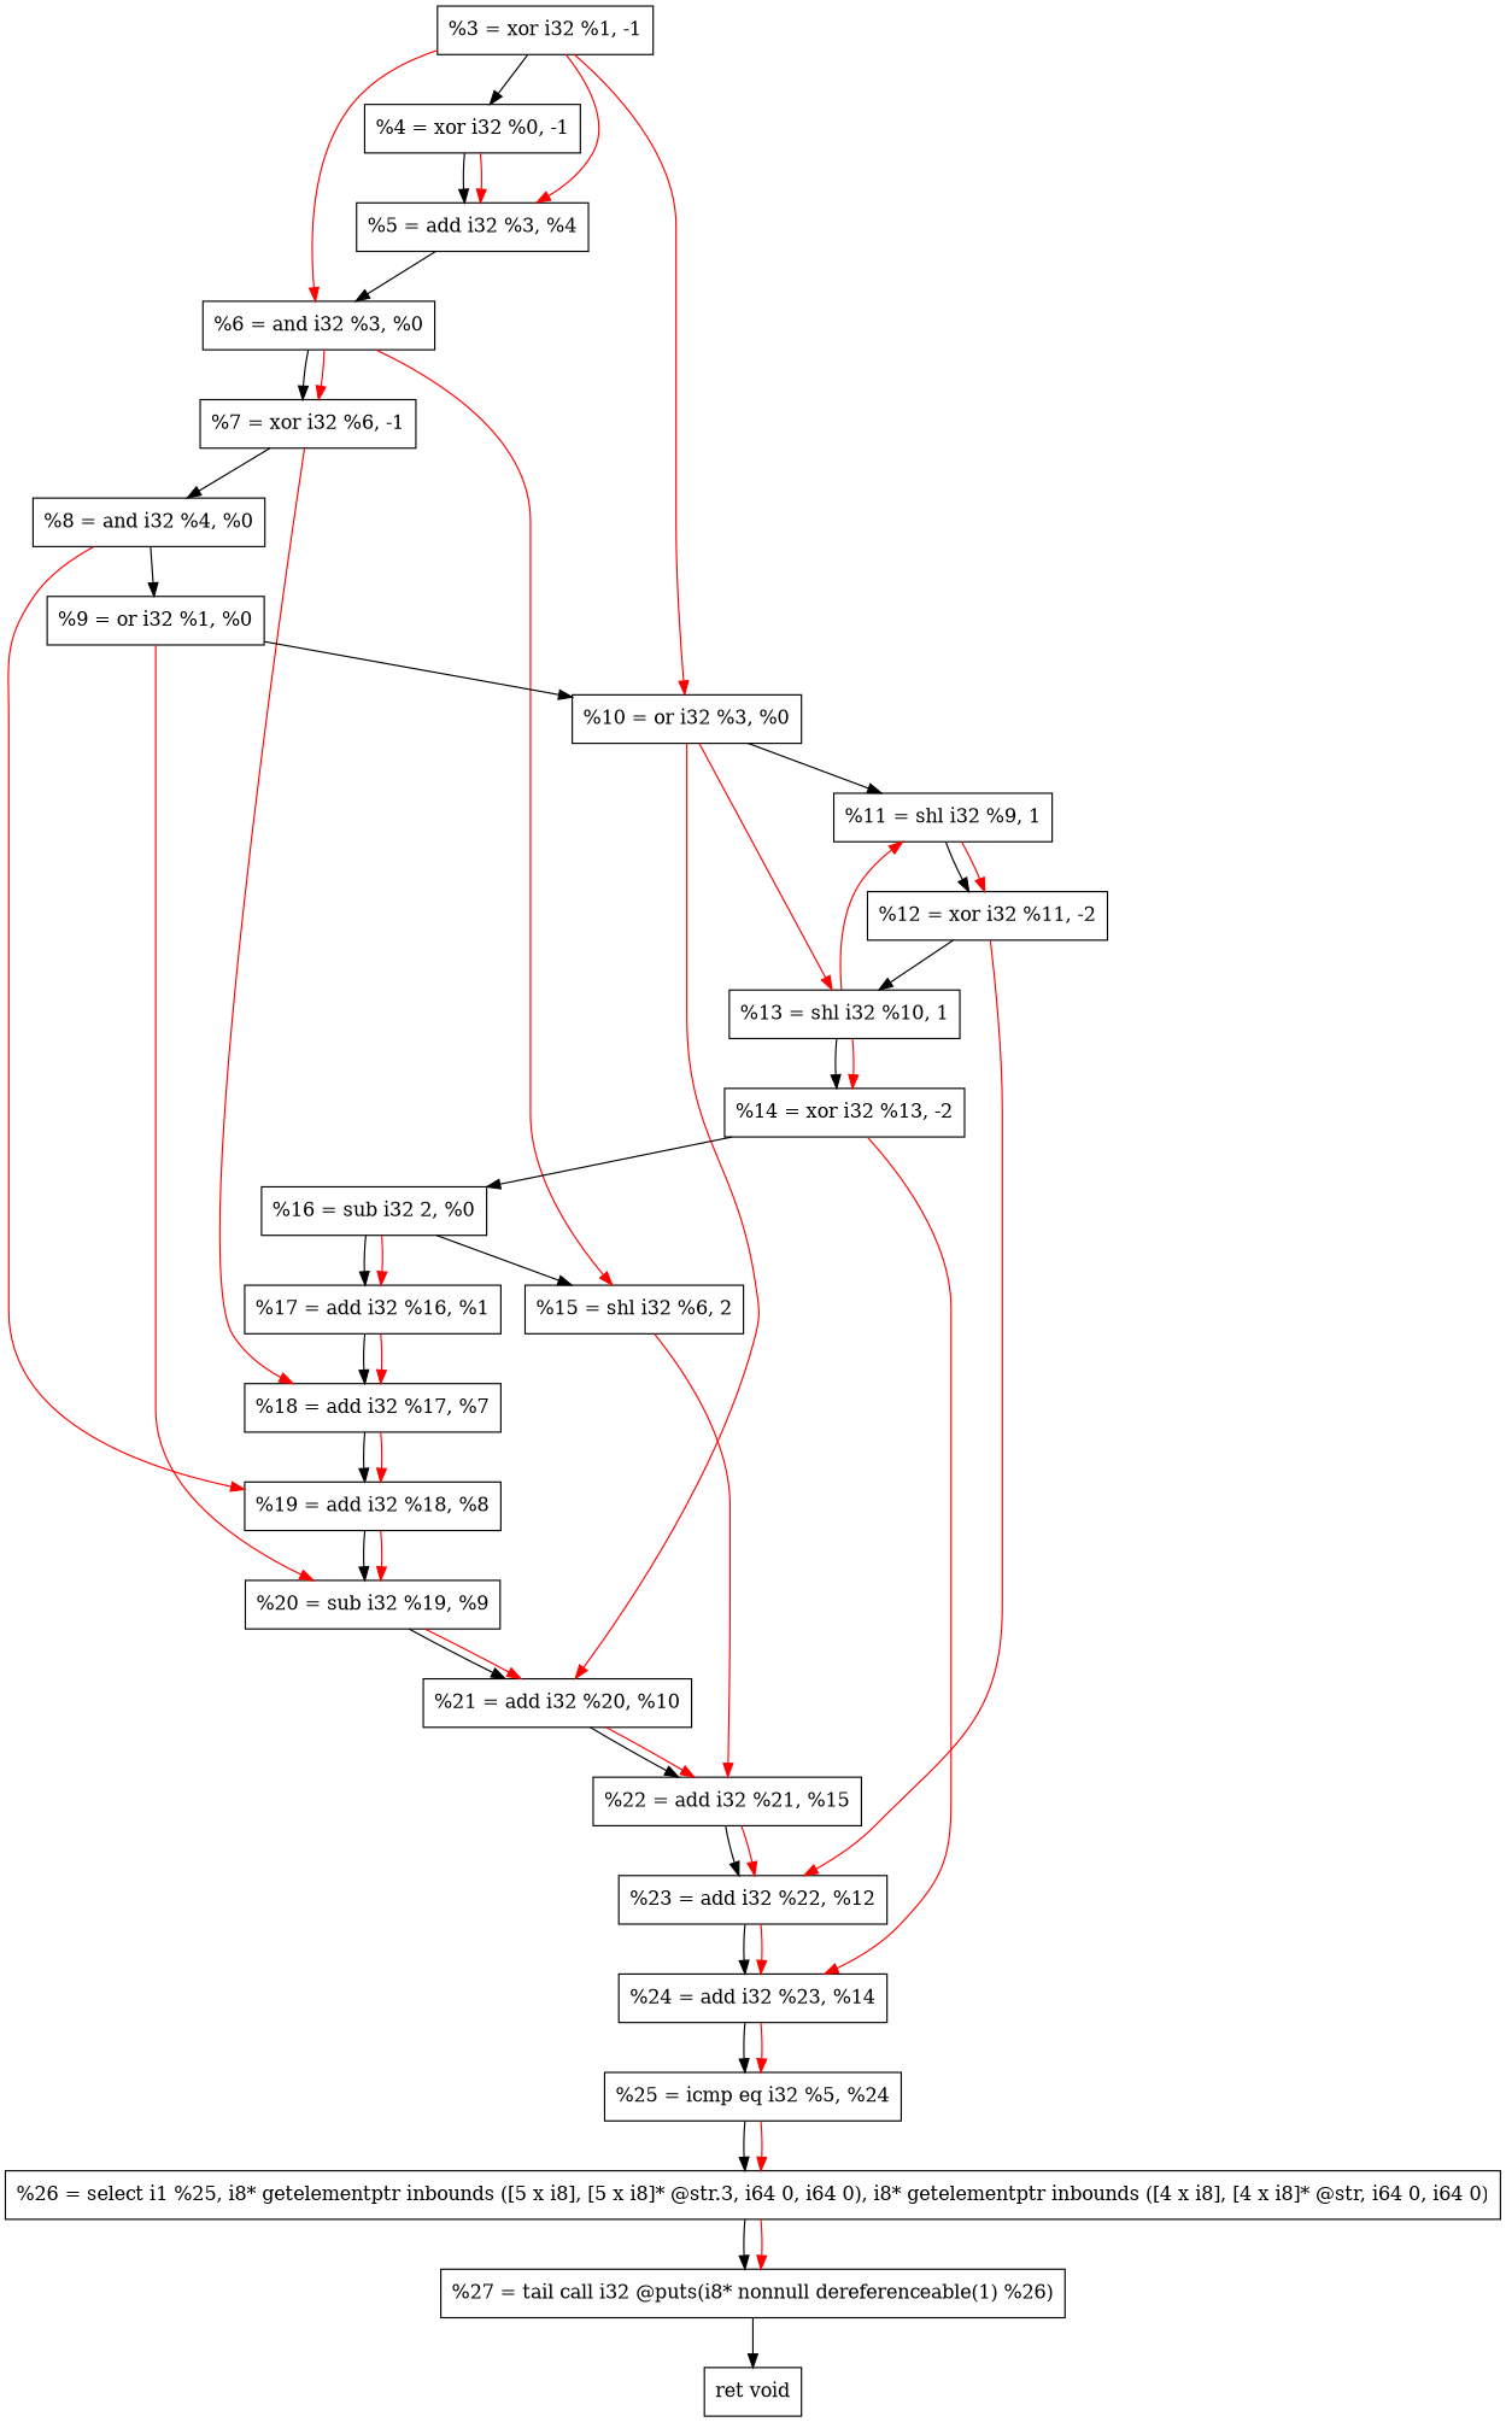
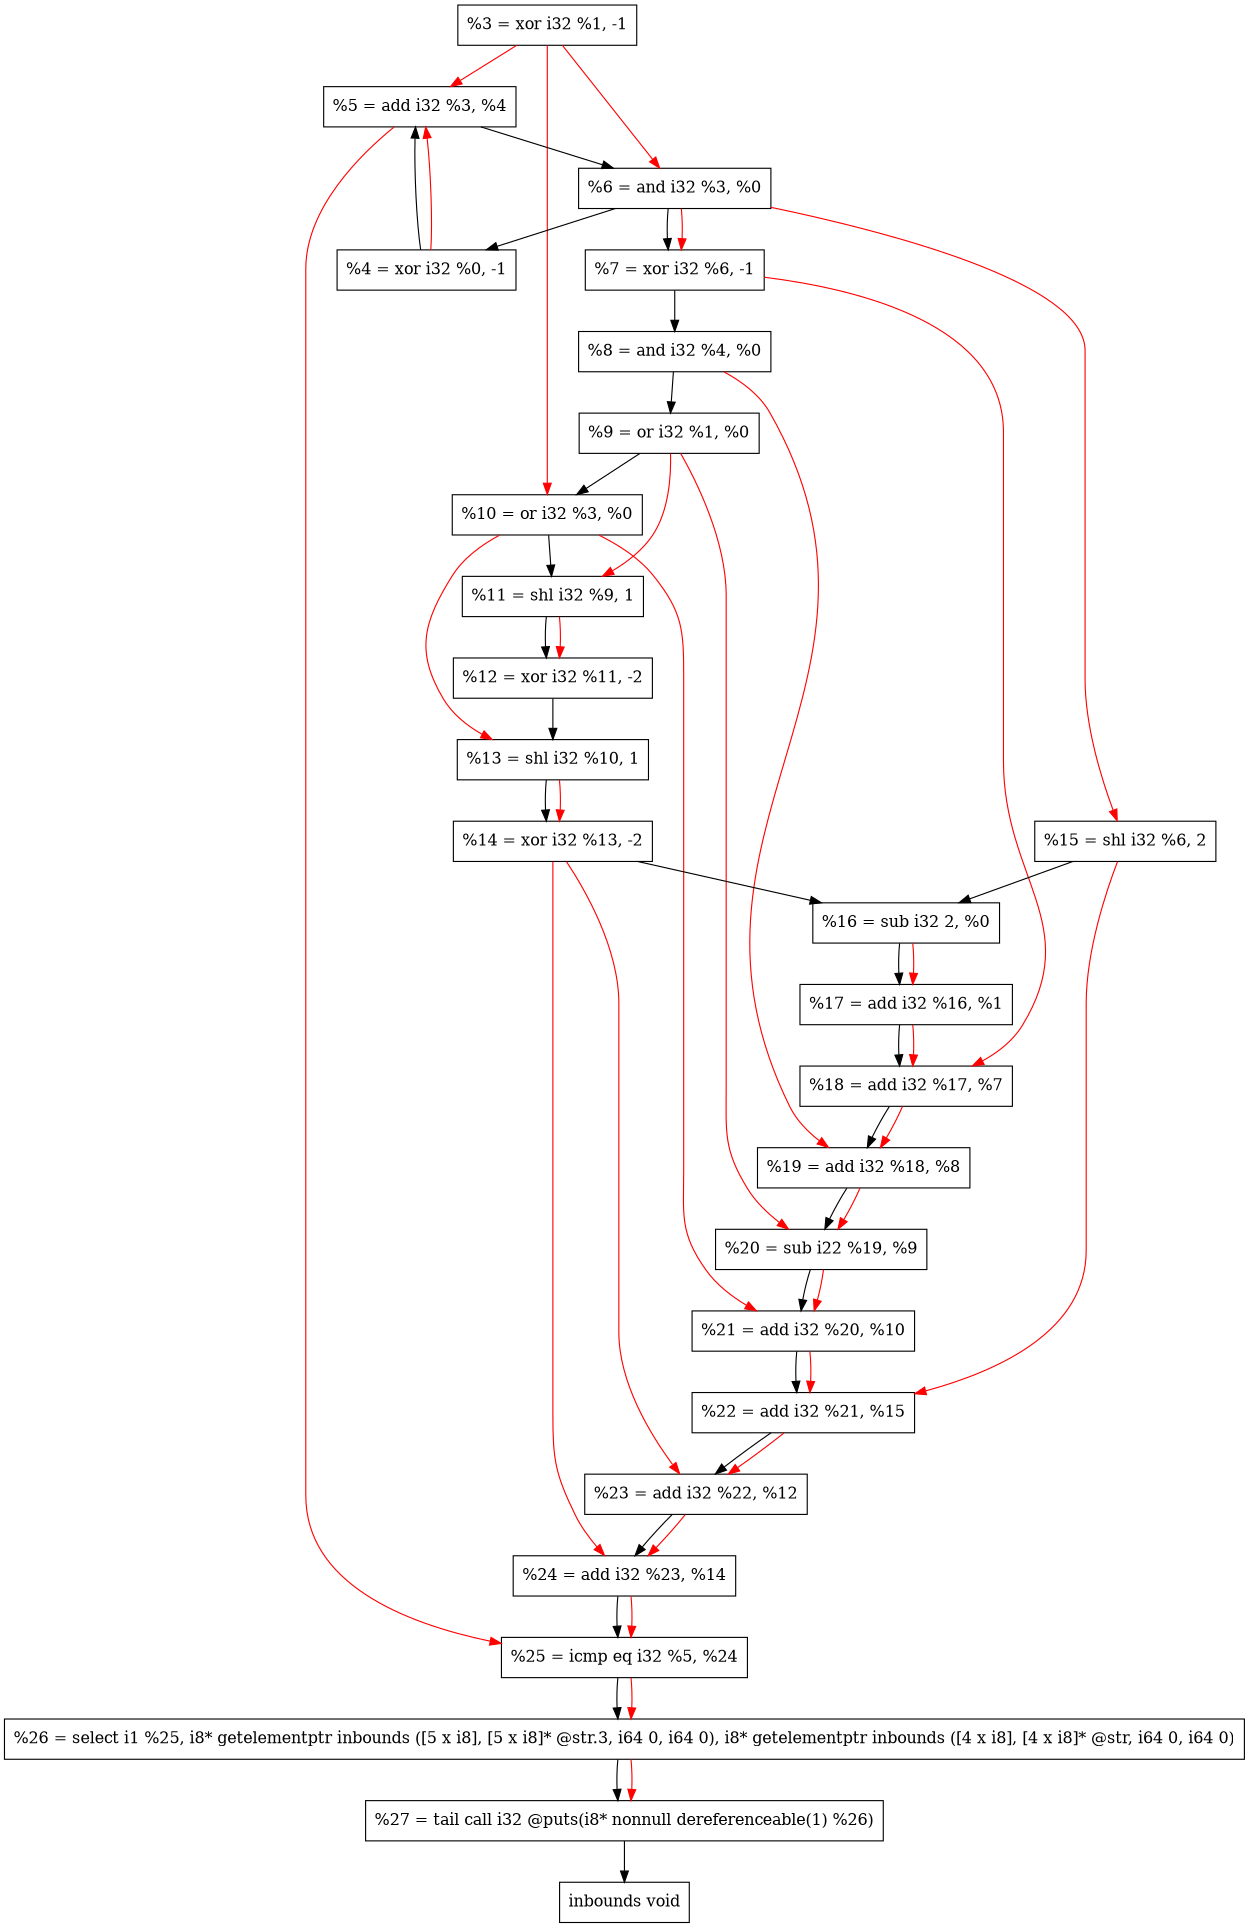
  digraph {
    node [shape=record]
    edge [color=red]
    n1 [label="  %3 = xor i32 %1, -1"]
    n2 [label="  %4 = xor i32 %0, -1"]
    n3 [label="  %5 = add i32 %3, %4"]
    n4 [label="  %6 = and i32 %3, %0"]
    n5 [label="  %10 = or i32 %3, %0"]
    n6 [label="  %25 = icmp eq i32 %5, %24"]
    n7 [label="  %7 = xor i32 %6, -1"]
    n8 [label="  %15 = shl i32 %6, 2"]
    n9 [label="  %11 = shl i32 %9, 1"]
    n10 [label="  %13 = shl i32 %10, 1"]
    n11 [label="  %21 = add i32 %20, %10"]
    n12 [label="  %26 = select i1 %25, i8* getelementptr inbounds ([5 x i8], [5 x i8]* @str.3, i64 0, i64 0), i8* getelementptr inbounds ([4 x i8], [4 x i8]* @str, i64 0, i64 0)"]
    n13 [label="%8 = and i32 %4, %0"]
    n14 [label="  %18 = add i32 %17, %7"]
    n15 [label="  %16 = sub i32 2, %0"]
    n16 [label="  %22 = add i32 %21, %15"]
    n17 [label="  %9 = or i32 %1, %0"]
    n18 [label="  %19 = add i32 %18, %8"]
-   n19 [label="  %20 = sub i32 %19, %9"]
+   n19 [label="%20 = sub i22 %19, %9"]
    n20 [label="  %12 = xor i32 %11, -2"]
    n21 [label="  %14 = xor i32 %13, -2"]
    n22 [label="  %23 = add i32 %22, %12"]
    n23 [label="  %24 = add i32 %23, %14"]
    n24 [label="  %17 = add i32 %16, %1"]
    n25 [label="  %27 = tail call i32 @puts(i8* nonnull dereferenceable(1) %26)"]
-   n26 [label="  ret void"]
-   n1 -> n2 [color=""]
+   n26 [label="inbounds void"]
+   n4 -> n2 [color=""]
    n1 -> n3
    n1 -> n4
    n1 -> n5
    n2 -> n3 [color=""]
    n2 -> n3
    n3 -> n4 [color=""]
+   n3 -> n6
    n4 -> n7 [color=""]
    n4 -> n7
    n4 -> n8
    n5 -> n9 [color=""]
    n5 -> n10
    n5 -> n11
    n6 -> n12 [color=""]
    n6 -> n12
    n7 -> n13 [color=""]
    n7 -> n14
-   n15 -> n8 [color=""]
+   n8 -> n15 [color=""]
    n8 -> n16
    n9 -> n20 [color=""]
    n9 -> n20
    n10 -> n21 [color=""]
    n10 -> n21
    n11 -> n16 [color=""]
    n11 -> n16
    n12 -> n25 [color=""]
    n12 -> n25
    n13 -> n17 [color=""]
    n13 -> n18
    n14 -> n18 [color=""]
    n14 -> n18
    n15 -> n24 [color=""]
    n15 -> n24
    n16 -> n22 [color=""]
    n16 -> n22
    n17 -> n5 [color=""]
-   n10 -> n9
+   n17 -> n9
    n17 -> n19
    n18 -> n19 [color=""]
    n18 -> n19
    n19 -> n11 [color=""]
    n19 -> n11
    n20 -> n10 [color=""]
-   n20 -> n22
+   n21 -> n22
    n21 -> n15 [color=""]
    n21 -> n23
    n22 -> n23 [color=""]
    n22 -> n23
    n23 -> n6 [color=""]
    n23 -> n6
    n24 -> n14 [color=""]
    n24 -> n14
    n25 -> n26 [color=""]
  }
